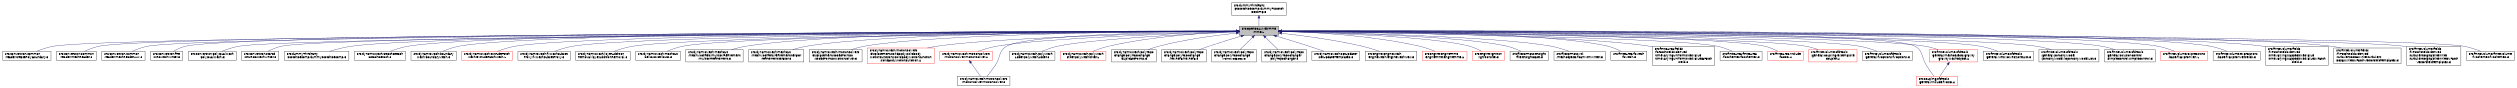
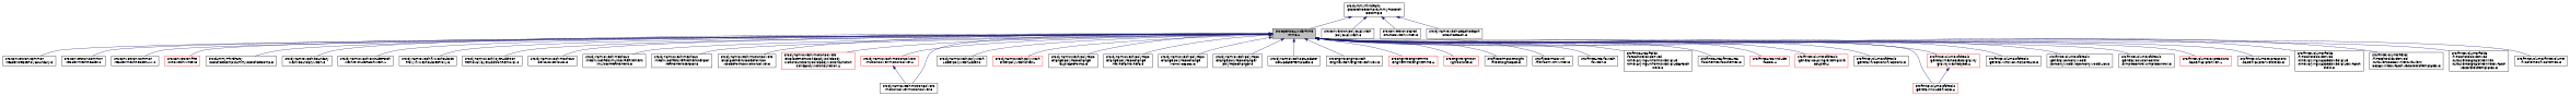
  digraph {
    node [color=black fontname=Helvetica fontsize=10 shape=record]
    edge [color=midnightblue dir=back fontname=Helvetica fontsize=10 labelfontname=Helvetica labelfontsize=10 style=solid]
    n1 [fillcolor=grey75 fontcolor=black height=0.2 label="src/OpenFOAM/db/Time\l/Time.H" style=filled width=0.4]
    n2 [height=0.2 label="src/conversion/common\l/reader/createPolyBoundary.C" width=0.4]
    n3 [height=0.2 label="src/conversion/common\l/reader/meshReader.C" width=0.4]
    n4 [height=0.2 label="src/conversion/common\l/reader/meshReaderAux.C" width=0.4]
-   n5 [height=0.2 label="src/conversion/fire\l/FIREMeshWriter.C" width=0.4]
+   n5 [color=red height=0.2 label="src/conversion/fire\l/FIREMeshWriter.C" width=0.4]
    n6 [height=0.2 label="src/conversion/polyDualMesh\l/polyDualMesh.C" width=0.4]
    n7 [height=0.2 label="src/conversion/starcd\l/STARCDMeshWriter.C" width=0.4]
    n8 [height=0.2 label="src/dummyThirdParty\l/scotchDecomp/dummyScotchDecomp.C" width=0.4]
    n9 [height=0.2 label="src/dynamicMesh/attachDetach\l/attachDetach.C" width=0.4]
    n10 [height=0.2 label="src/dynamicMesh/boundary\lMesh/boundaryMesh.C" width=0.4]
-   n11 [color=red height=0.2 label="src/dynamicMesh/extrudePatch\lMesh/extrudePatchMesh.H" width=0.4]
+   n11 [height=0.2 label="src/dynamicMesh/extrudePatch\lMesh/extrudePatchMesh.H" width=0.4]
    n12 [height=0.2 label="src/dynamicMesh/fvMeshSubset\lProxy/fvMeshSubsetProxy.C" width=0.4]
    n13 [height=0.2 label="src/dynamicMesh/layerAddition\lRemoval/layerAdditionRemoval.C" width=0.4]
    n14 [height=0.2 label="src/dynamicMesh/meshCut\l/cellCuts/cellCuts.C" width=0.4]
    n15 [height=0.2 label="src/dynamicMesh/meshCut\l/meshModifiers/multiDirRefinement\l/multiDirRefinement.C" width=0.4]
    n16 [height=0.2 label="src/dynamicMesh/meshCut\l/meshModifiers/refinementIterator\l/refinementIterator.C" width=0.4]
    n17 [height=0.2 label="src/dynamicMesh/motionSolvers\l/displacement/codedPoints0\l/codedPoints0MotionSolver.C" width=0.4]
    n18 [color=red height=0.2 label="src/dynamicMesh/motionSolvers\l/displacement/solidBody/solidBody\lMotionFunctions/solidBodyMotionFunction\l/solidBodyMotionFunction.H" width=0.4]
    n19 [color=red height=0.2 label="src/dynamicMesh/motionSolvers\l/motionSolver/motionSolver.H" width=0.4]
    n20 [height=0.2 label="src/dynamicMesh/motionSolvers\l/motionSolver/motionSolver.C" width=0.4]
    n21 [height=0.2 label="src/dynamicMesh/polyMesh\lAdder/polyMeshAdder.C" width=0.4]
    n22 [color=red height=0.2 label="src/dynamicMesh/polyMesh\lFilter/polyMeshFilter.H" width=0.4]
    n23 [height=0.2 label="src/dynamicMesh/polyTopo\lChange/polyTopoChange\l/duplicatePoints.C" width=0.4]
    n24 [height=0.2 label="src/dynamicMesh/polyTopo\lChange/polyTopoChange\l/hexRef8/hexRef8.C" width=0.4]
    n25 [height=0.2 label="src/dynamicMesh/polyTopo\lChange/polyTopoChange\l/removeFaces.C" width=0.4]
    n26 [height=0.2 label="src/dynamicMesh/polyTopo\lChange/polyTopoChanger\l/polyTopoChanger.C" width=0.4]
    n27 [height=0.2 label="src/dynamicMesh/setUpdater\l/setUpdaterTemplates.C" width=0.4]
    n28 [height=0.2 label="src/engine/engineMesh\l/engineMesh/engineMeshNew.C" width=0.4]
    n29 [color=red height=0.2 label="src/engine/engineTime\l/engineTime/engineTime.H" width=0.4]
    n30 [color=red height=0.2 label="src/engine/ignition\l/ignitionSite.C" width=0.4]
    n31 [height=0.2 label="src/fileFormats/ensight\l/file/ensightCase.C" width=0.4]
-   n32 [height=0.2 label="src/fileFormats/vtk\l/meshObjects/foamVtmWriter.C" width=0.4]
+   n32 [height=0.2 label="src/fileFormats/vtk\l/file/foamVtmWriter.C" width=0.4]
    n33 [height=0.2 label="src/finiteArea/faMesh\l/faMesh.C" width=0.4]
    n34 [height=0.2 label="src/finiteArea/fields\l/faPatchFields/derived\l/timeVaryingUniformFixedValue\l/timeVaryingUniformFixedValueFaPatch\lField.C" width=0.4]
    n35 [height=0.2 label="src/finiteArea/finiteArea\l/faSchemes/faSchemes.C" width=0.4]
    n36 [color=red height=0.2 label="src/finiteArea/include\l/faCFD.H" width=0.4]
    n37 [color=red height=0.2 label="src/finiteVolume/cfdTools\l/general/coupling/externalFile\lCoupler.H" width=0.4]
    n38 [height=0.2 label="src/finiteVolume/cfdTools\l/general/fvOptions/fvOptions.C" width=0.4]
-   n39 [color=red height=0.2 label="src/coupling/cfdTools\l/general/include/fvCFD.H" width=0.4]
+   n39 [color=red height=0.2 label="src/finiteVolume/cfdTools\l/general/include/fvCFD.H" width=0.4]
    n40 [color=red height=0.2 label="src/finiteVolume/cfdTools\l/general/meshObjects/gravity\l/gravityMeshObject.H" width=0.4]
    n41 [height=0.2 label="src/finiteVolume/cfdTools\l/general/MRF/IOMRFZoneList.C" width=0.4]
    n42 [height=0.2 label="src/finiteVolume/cfdTools\l/general/porosityModel\l/porosityModel/IOporosityModelList.C" width=0.4]
    n43 [height=0.2 label="src/finiteVolume/cfdTools\l/general/solutionControl\l/simpleControl/simpleControl.C" width=0.4]
    n44 [color=red height=0.2 label="src/finiteVolume/expressions\l/base/fvExprDriverI.H" width=0.4]
    n45 [height=0.2 label="src/finiteVolume/expressions\l/base/fvExprDriverFields.C" width=0.4]
    n46 [height=0.2 label="src/finiteVolume/fields\l/fvPatchFields/derived\l/timeVaryingMappedFixedValue\l/timeVaryingMappedFixedValueFvPatch\lField.C" width=0.4]
    n47 [height=0.2 label="src/finiteVolume/fields\l/fvPatchFields/derived\l/turbulentDFSEMInlet/turbulent\lDFSEMInletFvPatchVectorFieldTemplates.C" width=0.4]
    n48 [height=0.2 label="src/finiteVolume/fields\l/fvPatchFields/derived\l/turbulentDigitalFilterInlet\l/turbulentDigitalFilterInletFvPatch\lVectorFieldTemplates.C" width=0.4]
    n49 [height=0.2 label="src/finiteVolume/finiteVolume\l/fvSchemes/fvSchemes.C" width=0.4]
    n50 [height=0.2 label="src/dummyThirdParty\l/ptscotchDecomp/dummyPtscotch\lDecomp.C" width=0.4]
    n1 -> n2
    n1 -> n3
    n1 -> n4
    n1 -> n5
-   n1 -> n6
-   n1 -> n7
+   n50 -> n6
+   n50 -> n7
    n1 -> n8
-   n1 -> n9
+   n50 -> n9
    n1 -> n10
    n1 -> n11
    n1 -> n12
    n1 -> n13
    n1 -> n14
    n1 -> n15
    n1 -> n16
    n1 -> n17
    n1 -> n18
    n1 -> n19
    n1 -> n20
    n1 -> n21
    n1 -> n22
    n1 -> n23
    n1 -> n24
    n1 -> n25
    n1 -> n26
    n1 -> n27
    n1 -> n28
    n1 -> n29
    n1 -> n30
    n1 -> n31
    n1 -> n32
    n1 -> n33
    n1 -> n34
    n1 -> n35
    n1 -> n36
    n1 -> n37
    n1 -> n38
    n1 -> n39
    n1 -> n40
    n1 -> n41
    n1 -> n42
    n1 -> n43
    n1 -> n44
    n1 -> n45
    n1 -> n46
    n1 -> n47
    n1 -> n48
    n1 -> n49
    n19 -> n20
    n40 -> n39
    n50 -> n1
  }
